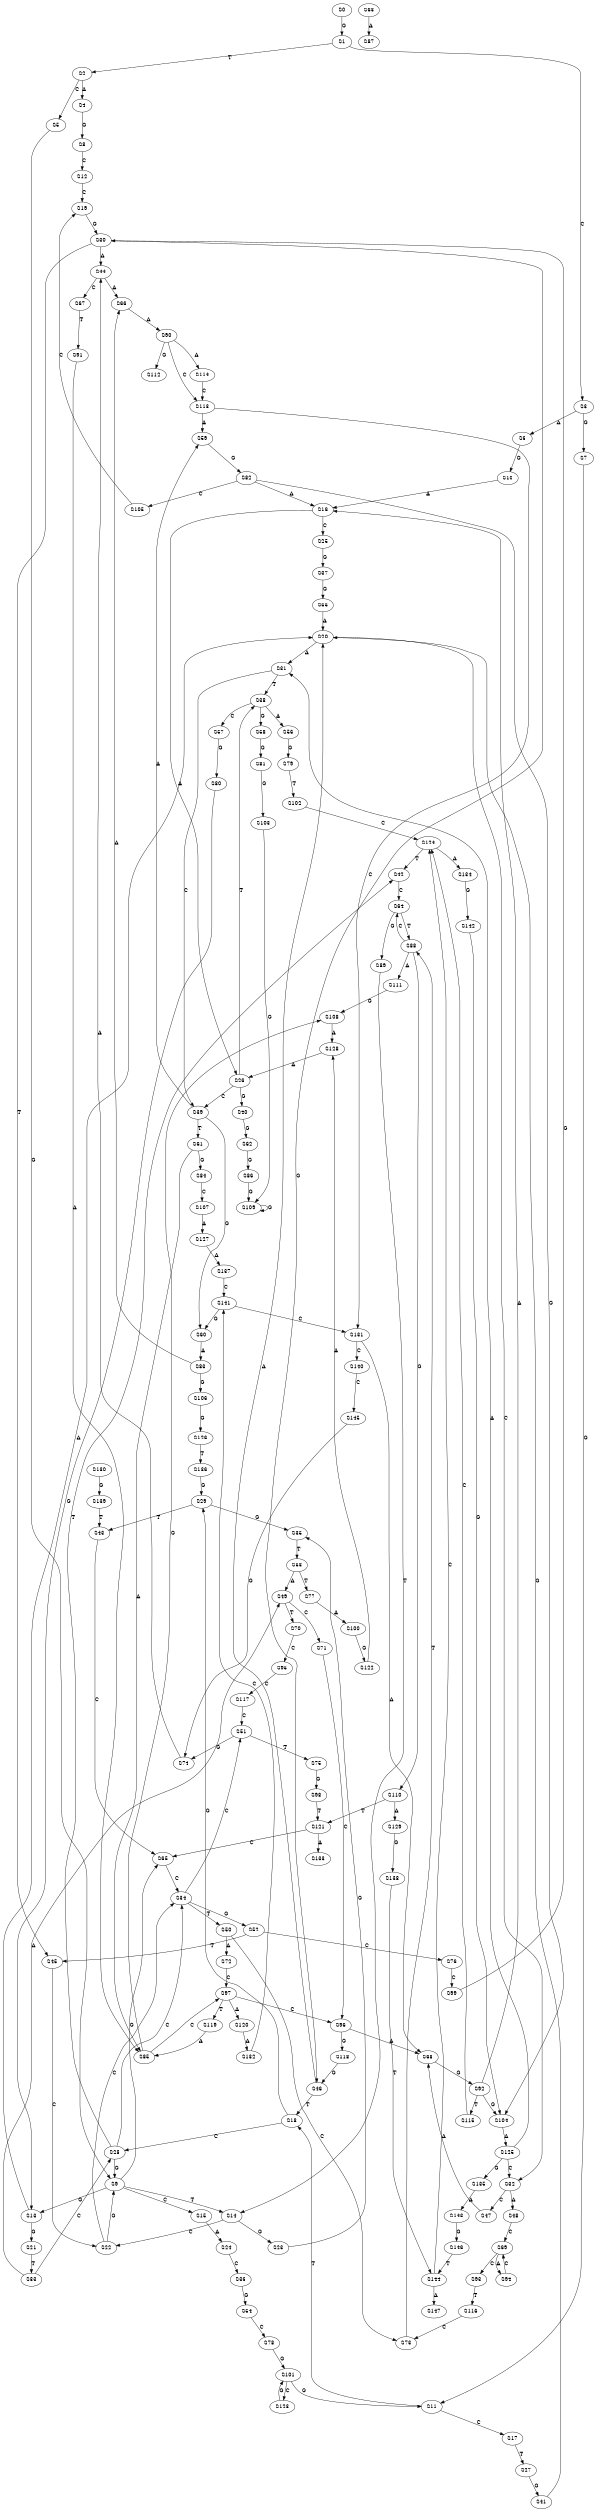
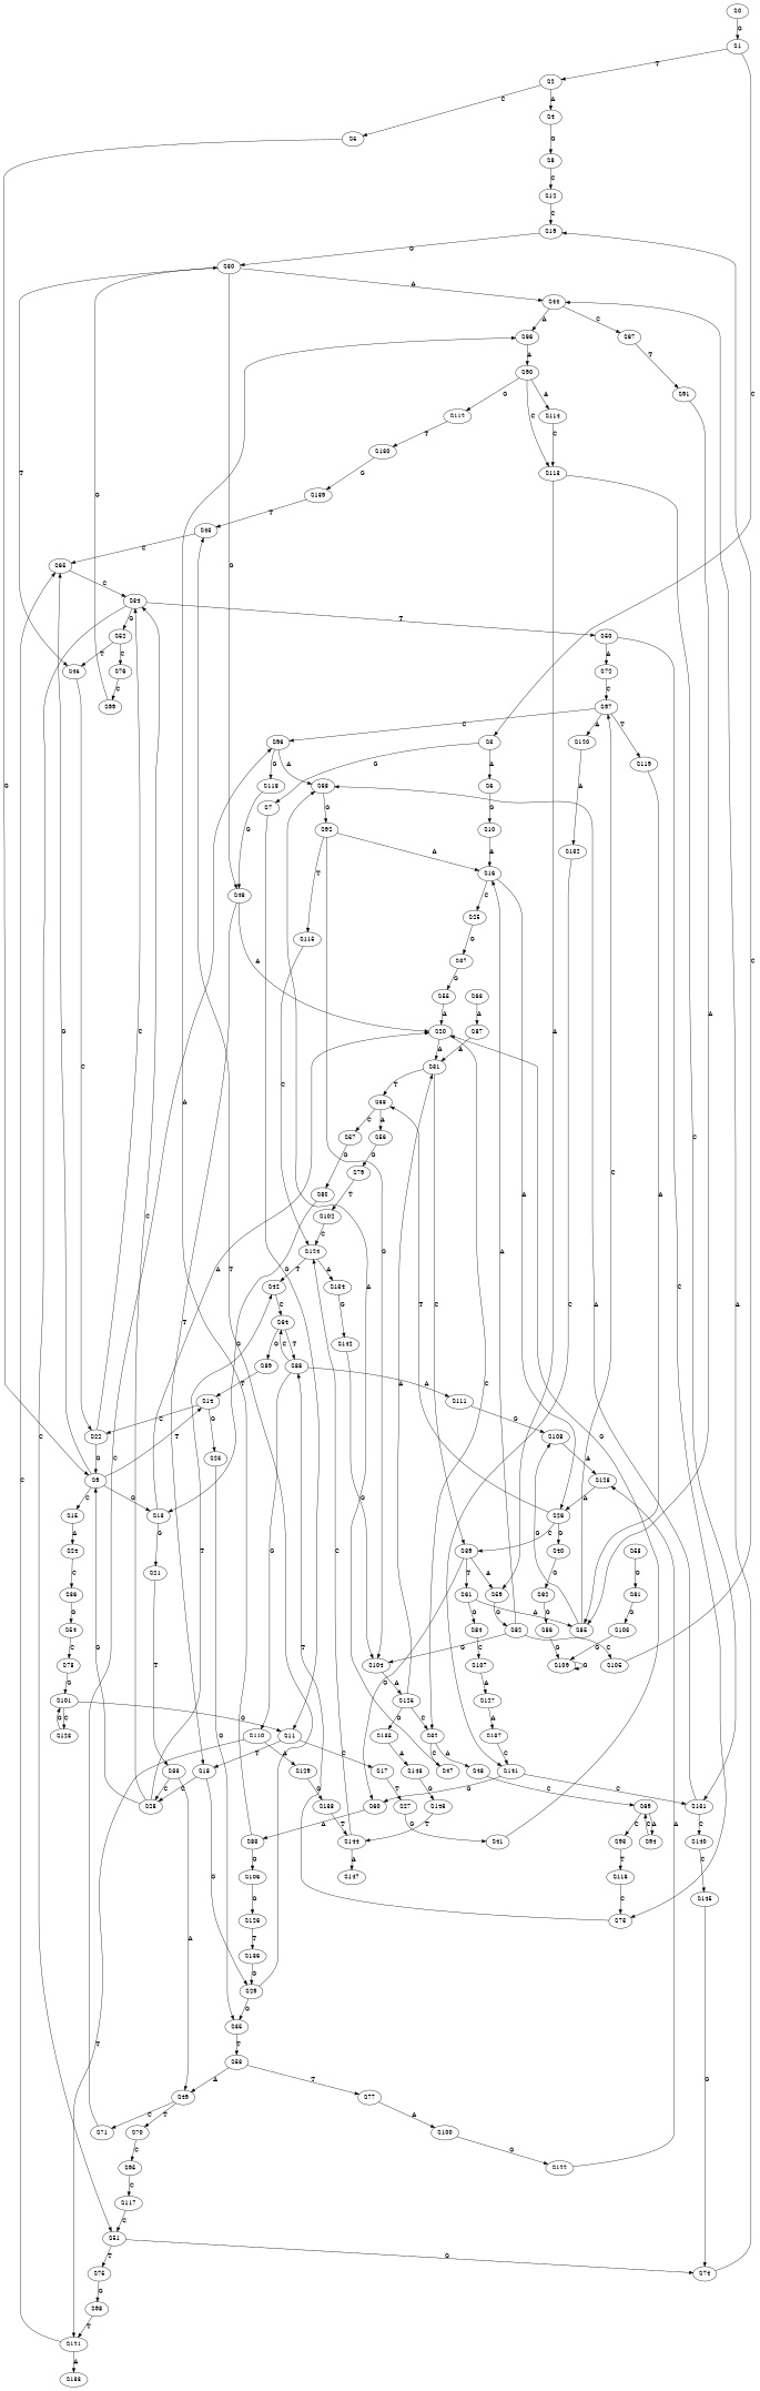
  strict digraph {
    S0
    S1
    S2
    S3
    S4
    S5
    S6
    S7
    S8
    S9
    S10
    S11
    S12
    S13
    S14
    S15
    S65
    S16
    S17
    S18
    S19
    S20
    S21
    S22
    S23
    S24
    S25
    S26
    S27
    S28
    S29
    S30
    S31
    S32
    S33
    S34
    S35
    S36
    S37
    S38
    S39
    S40
    S41
    S42
    S43
    S44
    S45
    S46
    S47
    S48
    S49
    S50
    S51
    S52
    S53
    S54
    S55
    S56
    S57
    S58
    S59
    S60
    S61
    S62
    S64
    S66
    S67
    S68
    S69
    S70
    S71
    S72
    S73
    S74
    S75
    S76
    S77
    S78
    S79
    S80
    S81
    S82
    S83
    S84
    S85
    S86
    S63
    S87
    S88
    S89
    S90
    S91
    S92
    S93
    S94
    S95
    S96
    S97
    S98
    S99
    S100
    S101
    S102
    S103
    S104
    S105
    S106
    S107
    S108
    S109
    S110
    S111
    S112
    S113
    S114
    S115
    S116
    S117
    S118
    S119
    S120
    S121
    S122
    S123
    S124
    S125
    S126
    S127
    S128
    S129
    S130
    S131
    S132
    S133
    S134
    S135
    S136
    S137
    S138
    S139
    S140
    S141
    S142
    S143
    S144
    S145
    S146
    S147
    S0 -> S1 [label=G]
    S1 -> S2 [label=T]
    S1 -> S3 [label=C]
    S2 -> S4 [label=A]
    S2 -> S5 [label=C]
    S3 -> S6 [label=A]
    S3 -> S7 [label=G]
    S4 -> S8 [label=G]
    S5 -> S9 [label=G]
    S6 -> S10 [label=G]
    S7 -> S11 [label=G]
    S8 -> S12 [label=C]
    S9 -> S13 [label=G]
    S9 -> S14 [label=T]
    S9 -> S15 [label=C]
    S9 -> S65 [label=G]
    S10 -> S16 [label=A]
    S11 -> S17 [label=C]
    S11 -> S18 [label=T]
    S12 -> S19 [label=C]
    S13 -> S20 [label=A]
    S13 -> S21 [label=G]
    S14 -> S22 [label=C]
    S14 -> S23 [label=G]
    S15 -> S24 [label=A]
    S65 -> S34 [label=C]
    S16 -> S25 [label=C]
    S16 -> S26 [label=A]
    S17 -> S27 [label=T]
    S18 -> S28 [label=C]
    S18 -> S29 [label=G]
    S19 -> S30 [label=G]
    S20 -> S31 [label=A]
    S20 -> S32 [label=C]
    S21 -> S33 [label=T]
    S22 -> S9 [label=G]
    S22 -> S34 [label=C]
    S23 -> S35 [label=G]
    S24 -> S36 [label=C]
    S25 -> S37 [label=G]
    S26 -> S38 [label=T]
    S26 -> S39 [label=C]
    S26 -> S40 [label=G]
    S27 -> S41 [label=G]
    S28 -> S9 [label=G]
    S28 -> S34 [label=C]
    S28 -> S42 [label=T]
    S29 -> S35 [label=G]
    S29 -> S43 [label=T]
    S30 -> S44 [label=A]
    S30 -> S45 [label=T]
    S30 -> S46 [label=G]
    S31 -> S38 [label=T]
    S31 -> S39 [label=C]
    S32 -> S47 [label=C]
    S32 -> S48 [label=A]
    S33 -> S28 [label=C]
    S33 -> S49 [label=A]
    S34 -> S50 [label=T]
    S34 -> S51 [label=C]
    S34 -> S52 [label=G]
    S35 -> S53 [label=T]
    S36 -> S54 [label=G]
    S37 -> S55 [label=G]
    S38 -> S56 [label=A]
    S38 -> S57 [label=C]
-   S38 -> S58 [label=G]
    S39 -> S59 [label=A]
    S39 -> S60 [label=G]
    S39 -> S61 [label=T]
    S40 -> S62 [label=G]
    S41 -> S20 [label=G]
    S42 -> S64 [label=C]
    S43 -> S65 [label=C]
    S44 -> S66 [label=A]
    S44 -> S67 [label=C]
    S45 -> S22 [label=C]
    S46 -> S18 [label=T]
    S46 -> S20 [label=A]
    S47 -> S68 [label=A]
    S48 -> S69 [label=C]
    S49 -> S70 [label=T]
    S49 -> S71 [label=C]
    S50 -> S72 [label=A]
    S50 -> S73 [label=C]
    S51 -> S74 [label=G]
    S51 -> S75 [label=T]
    S52 -> S45 [label=T]
    S52 -> S76 [label=C]
    S53 -> S49 [label=A]
    S53 -> S77 [label=T]
    S54 -> S78 [label=C]
    S55 -> S20 [label=A]
    S56 -> S79 [label=G]
    S57 -> S80 [label=G]
    S58 -> S81 [label=G]
    S59 -> S82 [label=G]
    S60 -> S83 [label=A]
    S61 -> S84 [label=G]
    S61 -> S85 [label=A]
    S62 -> S86 [label=G]
    S64 -> S88 [label=T]
    S64 -> S89 [label=G]
    S66 -> S90 [label=A]
    S67 -> S91 [label=T]
    S68 -> S92 [label=G]
    S69 -> S93 [label=C]
    S69 -> S94 [label=A]
    S70 -> S95 [label=C]
    S71 -> S96 [label=C]
    S72 -> S97 [label=C]
    S73 -> S88 [label=T]
    S74 -> S44 [label=A]
    S75 -> S98 [label=G]
    S76 -> S99 [label=C]
    S77 -> S100 [label=A]
    S78 -> S101 [label=G]
    S79 -> S102 [label=T]
    S80 -> S13 [label=G]
    S81 -> S103 [label=G]
    S82 -> S16 [label=A]
    S82 -> S104 [label=G]
    S82 -> S105 [label=C]
    S83 -> S66 [label=A]
    S83 -> S106 [label=G]
    S84 -> S107 [label=C]
    S85 -> S97 [label=C]
    S85 -> S108 [label=G]
    S86 -> S109 [label=G]
    S63 -> S87 [label=A]
+   S87 -> S31 [label=A]
    S88 -> S64 [label=C]
    S88 -> S110 [label=G]
    S88 -> S111 [label=A]
    S89 -> S14 [label=T]
    S90 -> S112 [label=G]
    S90 -> S113 [label=C]
    S90 -> S114 [label=A]
    S91 -> S85 [label=A]
    S92 -> S16 [label=A]
    S92 -> S104 [label=G]
    S92 -> S115 [label=T]
    S93 -> S116 [label=T]
    S94 -> S69 [label=C]
    S95 -> S117 [label=C]
    S96 -> S68 [label=A]
    S96 -> S118 [label=G]
    S97 -> S96 [label=C]
    S97 -> S119 [label=T]
    S97 -> S120 [label=A]
    S98 -> S121 [label=T]
    S99 -> S30 [label=G]
    S100 -> S122 [label=G]
    S101 -> S11 [label=G]
    S101 -> S123 [label=C]
    S102 -> S124 [label=C]
    S103 -> S109 [label=G]
    S104 -> S125 [label=A]
    S105 -> S19 [label=C]
    S106 -> S126 [label=G]
    S107 -> S127 [label=A]
    S108 -> S128 [label=A]
    S109 -> S109 [label=G]
    S110 -> S121 [label=T]
    S110 -> S129 [label=A]
    S111 -> S108 [label=G]
+   S112 -> S130 [label=T]
    S113 -> S59 [label=A]
    S113 -> S131 [label=C]
    S114 -> S113 [label=C]
    S115 -> S124 [label=C]
    S116 -> S73 [label=C]
    S117 -> S51 [label=C]
    S118 -> S46 [label=G]
    S119 -> S85 [label=A]
    S120 -> S132 [label=A]
    S121 -> S65 [label=C]
    S121 -> S133 [label=A]
    S122 -> S128 [label=A]
    S123 -> S101 [label=G]
    S124 -> S42 [label=T]
    S124 -> S134 [label=A]
    S125 -> S31 [label=A]
    S125 -> S32 [label=C]
    S125 -> S135 [label=G]
    S126 -> S136 [label=T]
    S127 -> S137 [label=A]
    S128 -> S26 [label=A]
    S129 -> S138 [label=G]
    S130 -> S139 [label=G]
    S131 -> S68 [label=A]
    S131 -> S140 [label=C]
    S132 -> S141 [label=C]
    S134 -> S142 [label=G]
    S135 -> S143 [label=A]
    S136 -> S29 [label=G]
    S137 -> S141 [label=C]
    S138 -> S144 [label=T]
    S139 -> S43 [label=T]
    S140 -> S145 [label=C]
    S141 -> S60 [label=G]
    S141 -> S131 [label=C]
    S142 -> S104 [label=G]
    S143 -> S146 [label=G]
    S144 -> S124 [label=C]
    S144 -> S147 [label=A]
    S145 -> S74 [label=G]
    S146 -> S144 [label=T]
  }
